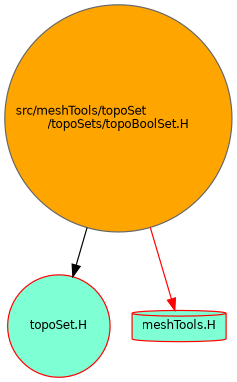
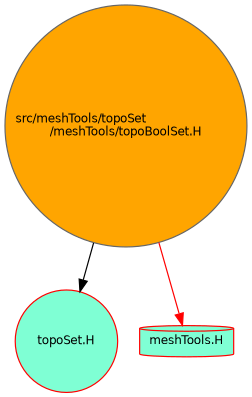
  digraph {
    node [color=red fillcolor=aquamarine fontname=Helvetica fontsize=10 shape=circle style=filled]
    edge [fontname=Helvetica fontsize=10 labelfontname=Helvetica labelfontsize=10 style=solid]
-   n1 [color=gray40 fillcolor=orange fontcolor=black height=0.2 label="src/meshTools/topoSet\l/topoSets/topoBoolSet.H" width=0.4]
+   n1 [color=gray40 fillcolor=orange fontcolor=black height=0.2 label="src/meshTools/topoSet\l/meshTools/topoBoolSet.H" width=0.4]
    n2 [height=0.2 label="topoSet.H" width=0.4]
    n3 [height=0.2 label="meshTools.H" shape=cylinder width=0.4]
    n1 -> n2 [color=black]
    n1 -> n3 [color=red]
  }
